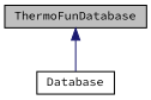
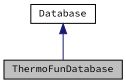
  digraph {
    fontname="Source Code Pro"
    node [color=black fontname="Source Code Pro" fontsize=10 shape=record]
    n1 [fillcolor=grey75 fontcolor=black height=0.2 label=ThermoFunDatabase style=filled width=0.4]
    n2 [height=0.2 label=Database width=0.4]
-   n1 -> n2 [color=midnightblue dir=back fontname="Source Code Pro" fontsize=10 labelfontname=Helvetica labelfontsize=10 style=solid]
+   n2 -> n1 [color=midnightblue dir=back fontname="Source Code Pro" fontsize=10 labelfontname=Helvetica labelfontsize=10 style=solid]
  }
